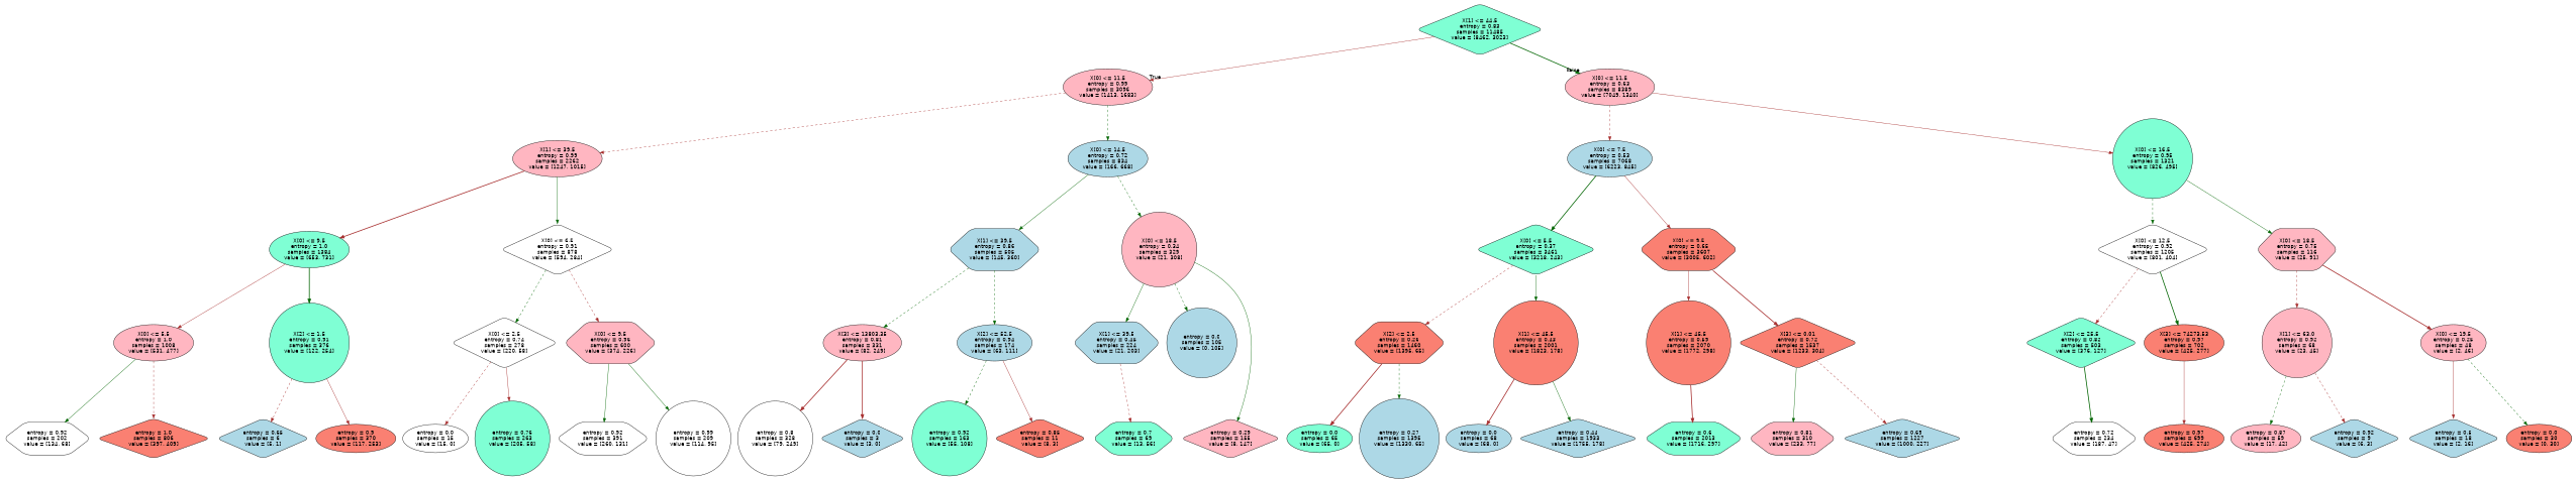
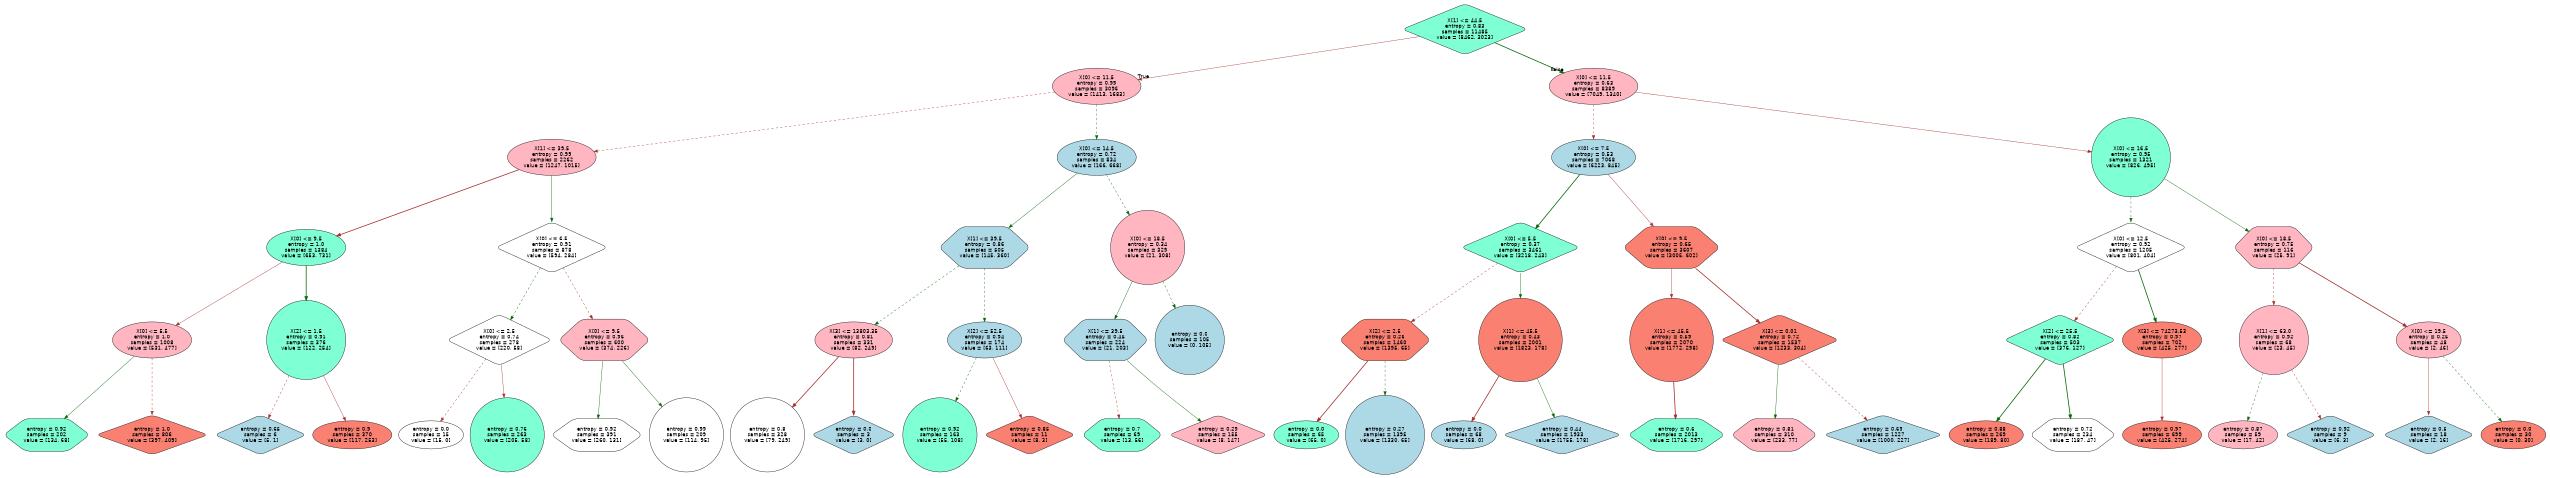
  digraph {
    node [color=black fillcolor=lightblue fontname=helvetica shape=ellipse style="filled, rounded"]
    edge [color=brown fontname=helvetica style=dashed]
    n1 [fillcolor=aquamarine label="X[1] <= 44.5\nentropy = 0.83\nsamples = 11485\nvalue = [8462, 3023]" shape=diamond]
    n2 [fillcolor=lightpink label="X[0] <= 11.5\nentropy = 0.99\nsamples = 3096\nvalue = [1413, 1683]"]
    n3 [fillcolor=lightpink label="X[0] <= 11.5\nentropy = 0.63\nsamples = 8389\nvalue = [7049, 1340]"]
    n4 [fillcolor=lightpink label="X[1] <= 39.5\nentropy = 0.99\nsamples = 2262\nvalue = [1247, 1015]"]
    n5 [label="X[0] <= 14.5\nentropy = 0.72\nsamples = 834\nvalue = [166, 668]"]
    n6 [label="X[0] <= 7.5\nentropy = 0.53\nsamples = 7068\nvalue = [6223, 845]"]
    n7 [fillcolor=aquamarine label="X[0] <= 16.5\nentropy = 0.95\nsamples = 1321\nvalue = [826, 495]" shape=circle]
    n8 [fillcolor=aquamarine label="X[0] <= 9.5\nentropy = 1.0\nsamples = 1384\nvalue = [653, 731]"]
    n9 [fillcolor=white label="X[0] <= 6.5\nentropy = 0.91\nsamples = 878\nvalue = [594, 284]" shape=diamond]
    n10 [label="X[1] <= 39.5\nentropy = 0.86\nsamples = 505\nvalue = [145, 360]" shape=hexagon]
    n11 [fillcolor=lightpink label="X[0] <= 18.5\nentropy = 0.34\nsamples = 329\nvalue = [21, 308]" shape=circle]
    n12 [fillcolor=lightpink label="X[0] <= 5.5\nentropy = 1.0\nsamples = 1008\nvalue = [531, 477]"]
    n13 [fillcolor=aquamarine label="X[2] <= 1.5\nentropy = 0.91\nsamples = 376\nvalue = [122, 254]" shape=circle]
    n14 [fillcolor=white label="X[0] <= 2.5\nentropy = 0.74\nsamples = 278\nvalue = [220, 58]" shape=diamond]
    n15 [fillcolor=lightpink label="X[0] <= 9.5\nentropy = 0.96\nsamples = 600\nvalue = [374, 226]" shape=hexagon]
-   n16 [fillcolor=white label="entropy = 0.92\nsamples = 202\nvalue = [134, 68]" shape=hexagon]
+   n16 [fillcolor=aquamarine label="entropy = 0.92\nsamples = 202\nvalue = [134, 68]" shape=hexagon]
    n17 [fillcolor=salmon label="entropy = 1.0\nsamples = 806\nvalue = [397, 409]" shape=diamond]
    n18 [label="entropy = 0.65\nsamples = 6\nvalue = [5, 1]" shape=diamond]
    n19 [fillcolor=salmon label="entropy = 0.9\nsamples = 370\nvalue = [117, 253]"]
    n20 [fillcolor=white label="entropy = 0.0\nsamples = 15\nvalue = [15, 0]"]
    n21 [fillcolor=aquamarine label="entropy = 0.76\nsamples = 263\nvalue = [205, 58]" shape=circle]
    n22 [fillcolor=white label="entropy = 0.92\nsamples = 391\nvalue = [260, 131]" shape=hexagon]
    n23 [fillcolor=white label="entropy = 0.99\nsamples = 209\nvalue = [114, 95]" shape=circle]
    n24 [fillcolor=lightpink label="X[3] <= 13803.35\nentropy = 0.81\nsamples = 331\nvalue = [82, 249]"]
    n25 [label="X[2] <= 52.5\nentropy = 0.94\nsamples = 174\nvalue = [63, 111]"]
    n26 [label="X[1] <= 39.5\nentropy = 0.45\nsamples = 224\nvalue = [21, 203]" shape=hexagon]
    n27 [label="entropy = 0.0\nsamples = 105\nvalue = [0, 105]" shape=circle]
    n28 [fillcolor=white label="entropy = 0.8\nsamples = 328\nvalue = [79, 249]" shape=circle]
    n29 [label="entropy = 0.0\nsamples = 3\nvalue = [3, 0]" shape=diamond]
    n30 [fillcolor=aquamarine label="entropy = 0.92\nsamples = 163\nvalue = [55, 108]" shape=circle]
    n31 [fillcolor=salmon label="entropy = 0.85\nsamples = 11\nvalue = [8, 3]" shape=diamond]
    n32 [fillcolor=lightpink label="entropy = 0.29\nsamples = 155\nvalue = [8, 147]" shape=diamond]
    n33 [fillcolor=aquamarine label="entropy = 0.7\nsamples = 69\nvalue = [13, 56]" shape=hexagon]
    n34 [fillcolor=aquamarine label="X[0] <= 5.5\nentropy = 0.37\nsamples = 3461\nvalue = [3218, 243]" shape=diamond]
    n35 [fillcolor=salmon label="X[0] <= 9.5\nentropy = 0.65\nsamples = 3607\nvalue = [3005, 602]" shape=hexagon]
    n36 [fillcolor=white label="X[0] <= 12.5\nentropy = 0.92\nsamples = 1205\nvalue = [801, 404]" shape=diamond]
    n37 [fillcolor=lightpink label="X[0] <= 18.5\nentropy = 0.75\nsamples = 116\nvalue = [25, 91]" shape=hexagon]
    n38 [fillcolor=salmon label="X[2] <= 2.5\nentropy = 0.26\nsamples = 1460\nvalue = [1395, 65]" shape=hexagon]
    n39 [fillcolor=salmon label="X[1] <= 45.5\nentropy = 0.43\nsamples = 2001\nvalue = [1823, 178]" shape=circle]
    n40 [fillcolor=salmon label="X[1] <= 45.5\nentropy = 0.59\nsamples = 2070\nvalue = [1772, 298]" shape=circle]
    n41 [fillcolor=salmon label="X[3] <= 0.01\nentropy = 0.72\nsamples = 1537\nvalue = [1233, 304]" shape=diamond]
    n42 [fillcolor=aquamarine label="entropy = 0.0\nsamples = 65\nvalue = [65, 0]"]
    n43 [label="entropy = 0.27\nsamples = 1395\nvalue = [1330, 65]" shape=circle]
    n44 [label="entropy = 0.0\nsamples = 68\nvalue = [68, 0]"]
    n45 [label="entropy = 0.44\nsamples = 1933\nvalue = [1755, 178]" shape=diamond]
    n46 [fillcolor=aquamarine label="entropy = 0.6\nsamples = 2013\nvalue = [1716, 297]" shape=hexagon]
    n47 [fillcolor=lightpink label="entropy = 0.81\nsamples = 310\nvalue = [233, 77]" shape=hexagon]
    n48 [label="entropy = 0.69\nsamples = 1227\nvalue = [1000, 227]" shape=diamond]
    n49 [fillcolor=aquamarine label="X[2] <= 25.5\nentropy = 0.82\nsamples = 503\nvalue = [376, 127]" shape=diamond]
    n50 [fillcolor=salmon label="X[3] <= 74273.53\nentropy = 0.97\nsamples = 702\nvalue = [425, 277]"]
    n51 [fillcolor=lightpink label="X[1] <= 63.0\nentropy = 0.92\nsamples = 68\nvalue = [23, 45]" shape=circle]
    n52 [fillcolor=lightpink label="X[0] <= 19.5\nentropy = 0.25\nsamples = 48\nvalue = [2, 46]"]
+   n53 [fillcolor=salmon label="entropy = 0.88\nsamples = 269\nvalue = [189, 80]"]
    n54 [fillcolor=white label="entropy = 0.72\nsamples = 234\nvalue = [187, 47]" shape=hexagon]
    n55 [fillcolor=salmon label="entropy = 0.97\nsamples = 699\nvalue = [425, 274]"]
    n56 [fillcolor=lightpink label="entropy = 0.87\nsamples = 59\nvalue = [17, 42]"]
    n57 [label="entropy = 0.92\nsamples = 9\nvalue = [6, 3]" shape=diamond]
    n58 [label="entropy = 0.5\nsamples = 18\nvalue = [2, 16]" shape=diamond]
    n59 [fillcolor=salmon label="entropy = 0.0\nsamples = 30\nvalue = [0, 30]"]
    n1 -> n2 [headlabel=True labelangle=45 labeldistance=2.5 style=solid]
    n1 -> n3 [color=darkgreen headlabel=False labelangle=-45 labeldistance=2.5 style=bold]
    n2 -> n4
    n2 -> n5 [color=darkgreen]
    n3 -> n6
    n3 -> n7 [style=solid]
    n4 -> n8 [style=bold]
    n4 -> n9 [color=darkgreen style=solid]
    n5 -> n10 [color=darkgreen style=solid]
    n5 -> n11 [color=darkgreen]
    n6 -> n34 [color=darkgreen style=bold]
    n6 -> n35 [style=solid]
    n7 -> n36 [color=darkgreen]
    n7 -> n37 [color=darkgreen style=solid]
    n8 -> n12 [style=solid]
    n8 -> n13 [color=darkgreen style=bold]
    n9 -> n14 [color=darkgreen]
    n9 -> n15
    n10 -> n24 [color=darkgreen]
    n10 -> n25 [color=darkgreen]
    n11 -> n26 [color=darkgreen style=solid]
    n11 -> n27 [color=darkgreen]
    n12 -> n16 [color=darkgreen style=solid]
    n12 -> n17
    n13 -> n18
    n13 -> n19 [style=solid]
    n14 -> n20
    n14 -> n21 [style=solid]
    n15 -> n22 [color=darkgreen style=solid]
    n15 -> n23 [color=darkgreen style=solid]
    n24 -> n28 [style=bold]
    n24 -> n29 [style=bold]
    n25 -> n30 [color=darkgreen]
    n25 -> n31 [style=solid]
-   n11 -> n32 [color=darkgreen style=solid]
+   n26 -> n32 [color=darkgreen style=solid]
    n26 -> n33
    n34 -> n38
    n34 -> n39 [color=darkgreen style=solid]
    n35 -> n40 [style=solid]
    n35 -> n41 [style=bold]
    n36 -> n49
    n36 -> n50 [color=darkgreen style=bold]
    n37 -> n51
    n37 -> n52 [style=bold]
    n38 -> n42 [style=bold]
    n38 -> n43 [color=darkgreen]
    n39 -> n44 [style=bold]
    n39 -> n45 [color=darkgreen style=solid]
    n40 -> n46 [style=bold]
    n41 -> n47 [color=darkgreen style=solid]
    n41 -> n48
+   n49 -> n53 [color=darkgreen style=bold]
    n49 -> n54 [color=darkgreen style=bold]
    n50 -> n55 [style=solid]
    n51 -> n56 [color=darkgreen]
    n51 -> n57
    n52 -> n58 [style=solid]
    n52 -> n59 [color=darkgreen]
  }
